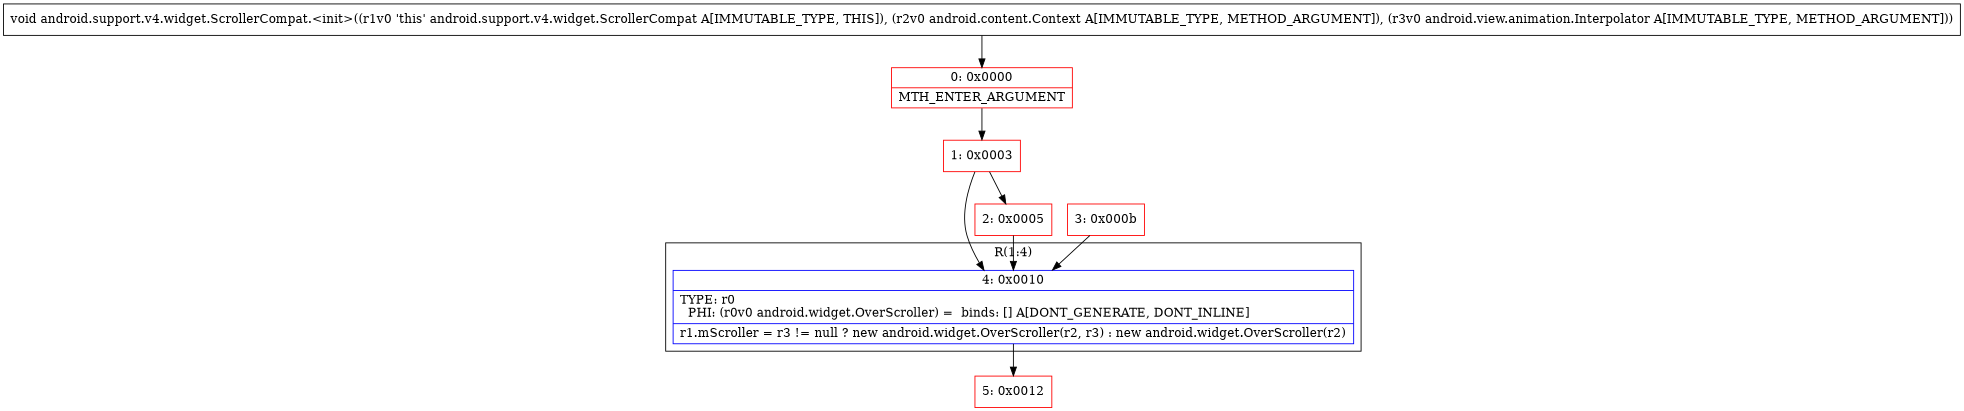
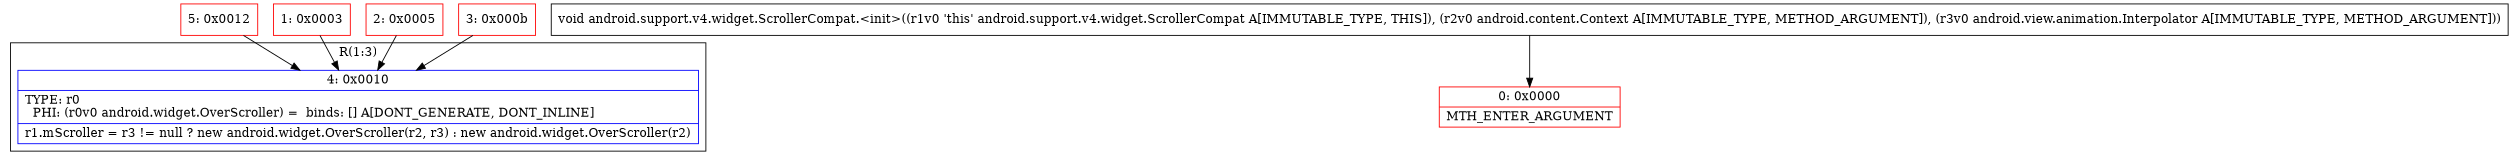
  digraph {
    node [color=red shape=record]
    n1 [color=blue label="{4\:\ 0x0010|TYPE: r0 \l  PHI: (r0v0 android.widget.OverScroller) =  binds: [] A[DONT_GENERATE, DONT_INLINE]\l|r1.mScroller = r3 != null ? new android.widget.OverScroller(r2, r3) : new android.widget.OverScroller(r2)\l}"]
    n2 [label="{5\:\ 0x0012}"]
    n3 [label="{0\:\ 0x0000|MTH_ENTER_ARGUMENT\l}"]
    n4 [label="{1\:\ 0x0003}"]
    n5 [label="{2\:\ 0x0005}"]
    n6 [label="{3\:\ 0x000b}"]
    n7 [label="{void android.support.v4.widget.ScrollerCompat.\<init\>((r1v0 'this' android.support.v4.widget.ScrollerCompat A[IMMUTABLE_TYPE, THIS]), (r2v0 android.content.Context A[IMMUTABLE_TYPE, METHOD_ARGUMENT]), (r3v0 android.view.animation.Interpolator A[IMMUTABLE_TYPE, METHOD_ARGUMENT])) }" color=""]
    subgraph cluster_1 {
-     label="R(1:4)"
+     label="R(1:3)"
      n1
    }
-   n1 -> n2
-   n3 -> n4
+   n2 -> n1
    n4 -> n1
-   n4 -> n5
    n5 -> n1
    n6 -> n1
    n7 -> n3
  }
